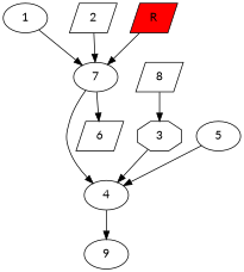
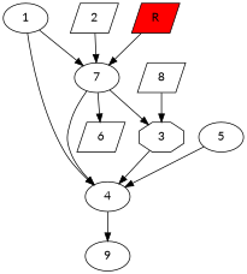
  digraph {
    fontname=Lato
    node [fontname=Lato shape=ellipse]
    edge [fontname=Lato]
    1
    4
    7
    9
    3 [shape=octagon]
    6 [shape=parallelogram]
    2 [shape=parallelogram]
    8 [shape=parallelogram]
    5
    R [fillcolor="#ff0000" shape=parallelogram style=filled]
+   1 -> 4
    1 -> 7
    4 -> 9
    7 -> 4
+   7 -> 3
    7 -> 6
    3 -> 4
    2 -> 7
    8 -> 3
    5 -> 4
    R -> 7
  }
